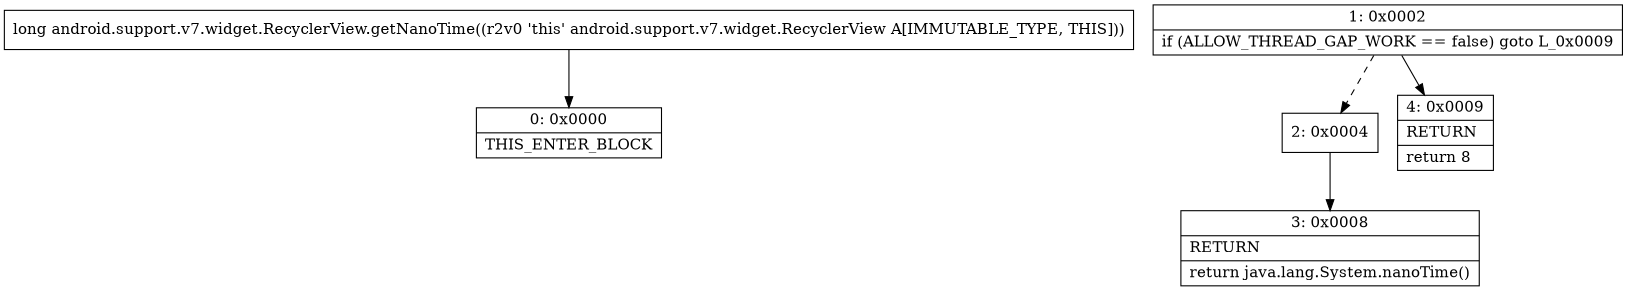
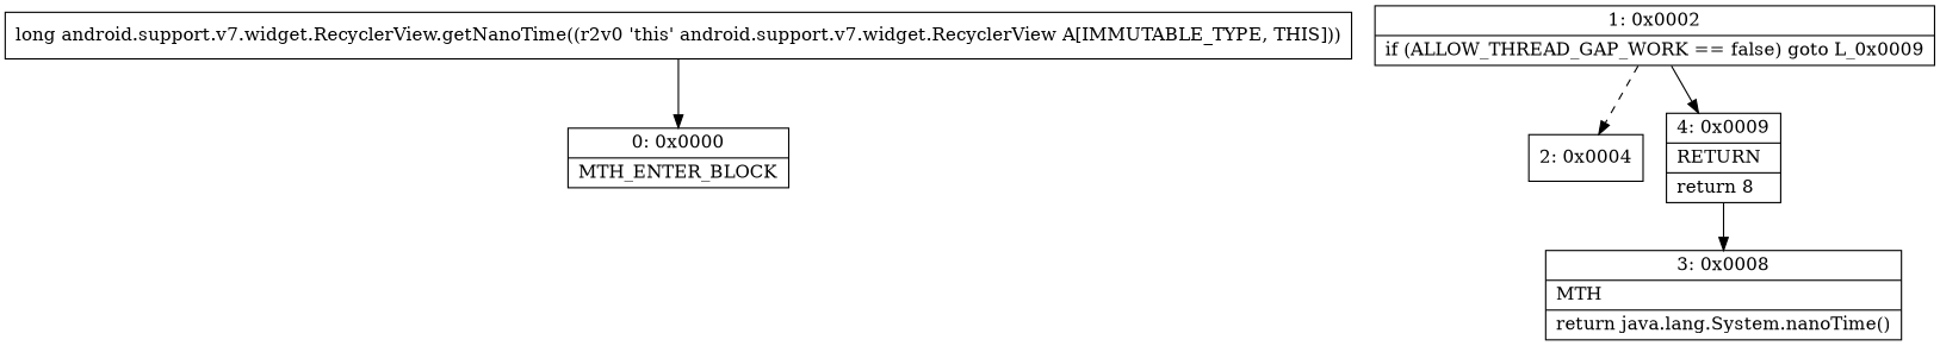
  digraph {
    node [shape=record]
-   n1 [label="{0\:\ 0x0000|THIS_ENTER_BLOCK\l}"]
+   n1 [label="{0\:\ 0x0000|MTH_ENTER_BLOCK\l}"]
    n2 [label="{1\:\ 0x0002|if (ALLOW_THREAD_GAP_WORK == false) goto L_0x0009\l}"]
    n3 [label="{2\:\ 0x0004}"]
    n4 [label="{4\:\ 0x0009|RETURN\l|return 8\l}"]
-   n5 [label="{3\:\ 0x0008|RETURN\l|return java.lang.System.nanoTime()\l}"]
+   n5 [label="{3\:\ 0x0008|MTH\l|return java.lang.System.nanoTime()\l}"]
    n6 [label="{long android.support.v7.widget.RecyclerView.getNanoTime((r2v0 'this' android.support.v7.widget.RecyclerView A[IMMUTABLE_TYPE, THIS])) }"]
    n2 -> n3 [style=dashed]
    n2 -> n4
-   n3 -> n5
+   n4 -> n5
    n6 -> n1
  }
